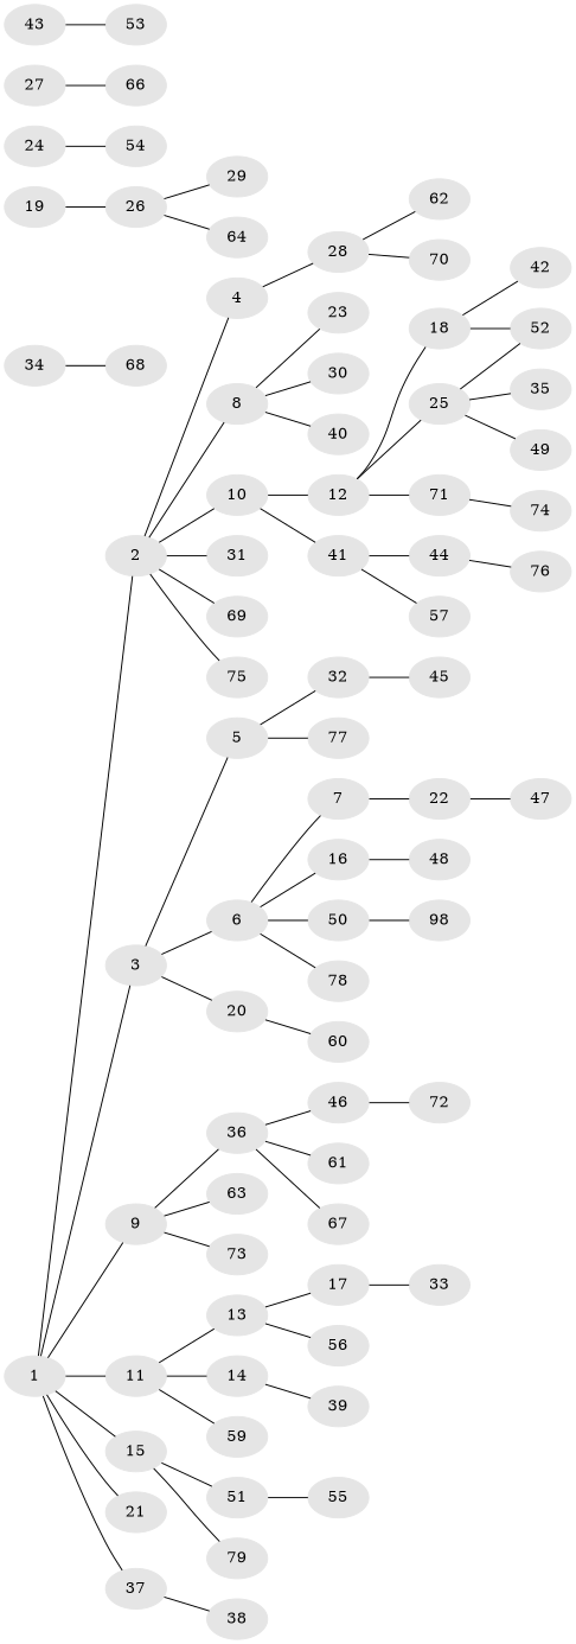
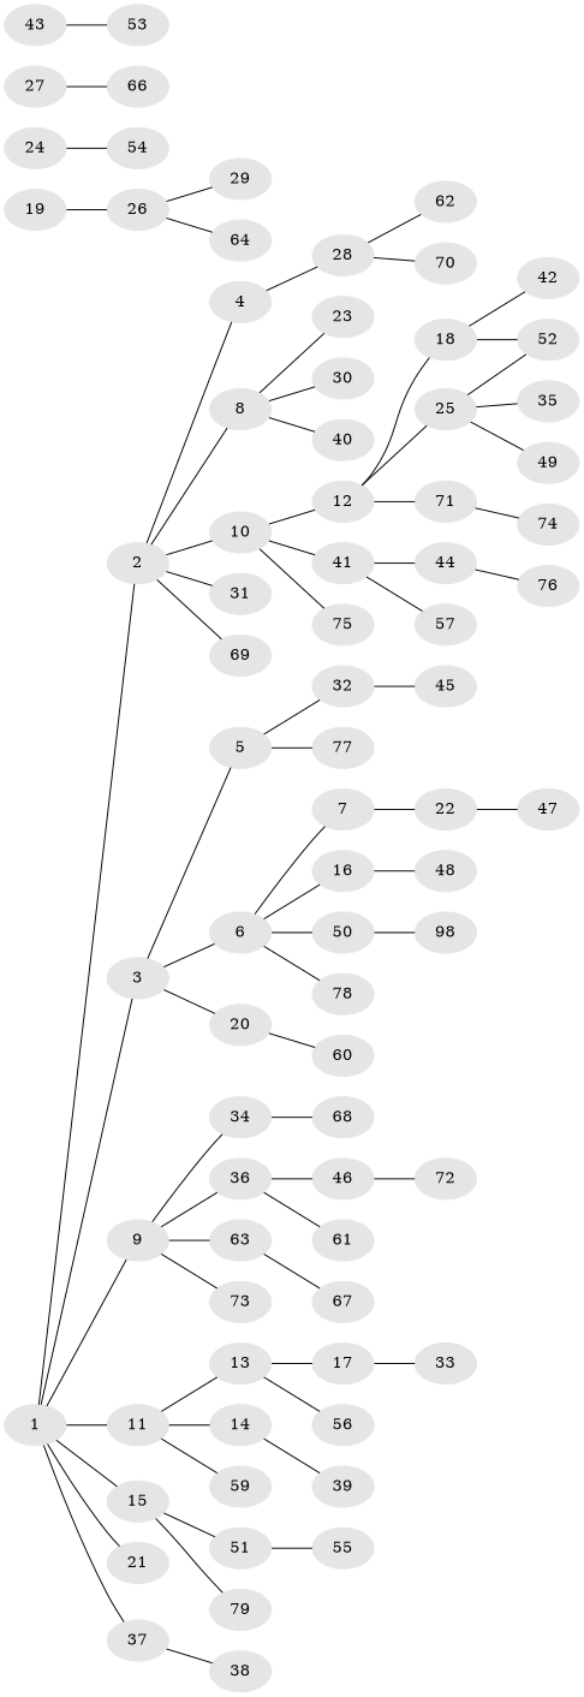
  graph {
    rankdir=LR
    node [color=gray90 style=filled]
    1
    2
    3
    9
    11
    15
    21
    37
    4
    8
    10
    31
    69
    5
    6
    20
    34
    36
    63
    73
    13
    14
    59
    51
    79
    19
    26
    38
    28
    23
    30
    40
    12
    41
    75
    32
    77
    7
    16
    50
    78
    60
    62
    70
    45
    22
    48
    n48 [label=98]
    47
    68
    46
    61
    67
    18
    25
    71
    44
    57
    17
    56
    39
    42
    52
    35
    49
    74
    33
    24
    54
    55
    29
    64
    27
    66
    43
    53
    72
    76
    1 -- 2
    1 -- 3
    1 -- 9
    1 -- 11
    1 -- 15
    1 -- 21
    1 -- 37
    2 -- 4
    2 -- 8
    2 -- 10
    2 -- 31
    2 -- 69
    3 -- 5
    3 -- 6
    3 -- 20
+   9 -- 34
    9 -- 36
    9 -- 63
    9 -- 73
    11 -- 13
    11 -- 14
    11 -- 59
    15 -- 51
    15 -- 79
    37 -- 38
    4 -- 28
    8 -- 23
    8 -- 30
    8 -- 40
    10 -- 12
    10 -- 41
-   2 -- 75
+   10 -- 75
    5 -- 32
    5 -- 77
    6 -- 7
    6 -- 16
    6 -- 50
    6 -- 78
    20 -- 60
    34 -- 68
    36 -- 46
    36 -- 61
-   36 -- 67
+   63 -- 67
    13 -- 17
    13 -- 56
    14 -- 39
    51 -- 55
    19 -- 26
    26 -- 29
    26 -- 64
    28 -- 62
    28 -- 70
    12 -- 18
    12 -- 25
    12 -- 71
    41 -- 44
    41 -- 57
    32 -- 45
    7 -- 22
    16 -- 48
    50 -- n48
    22 -- 47
    46 -- 72
    18 -- 42
    18 -- 52
    25 -- 52
    25 -- 35
    25 -- 49
    71 -- 74
    44 -- 76
    17 -- 33
    24 -- 54
    27 -- 66
    43 -- 53
  }
